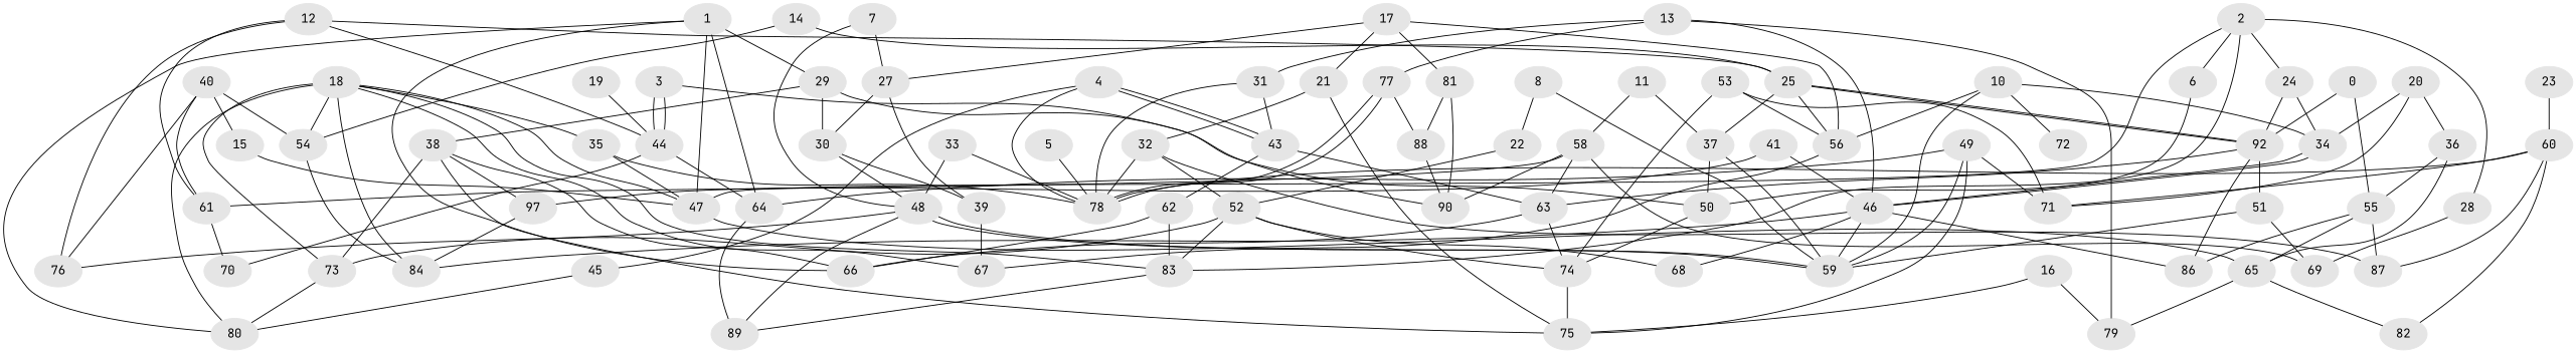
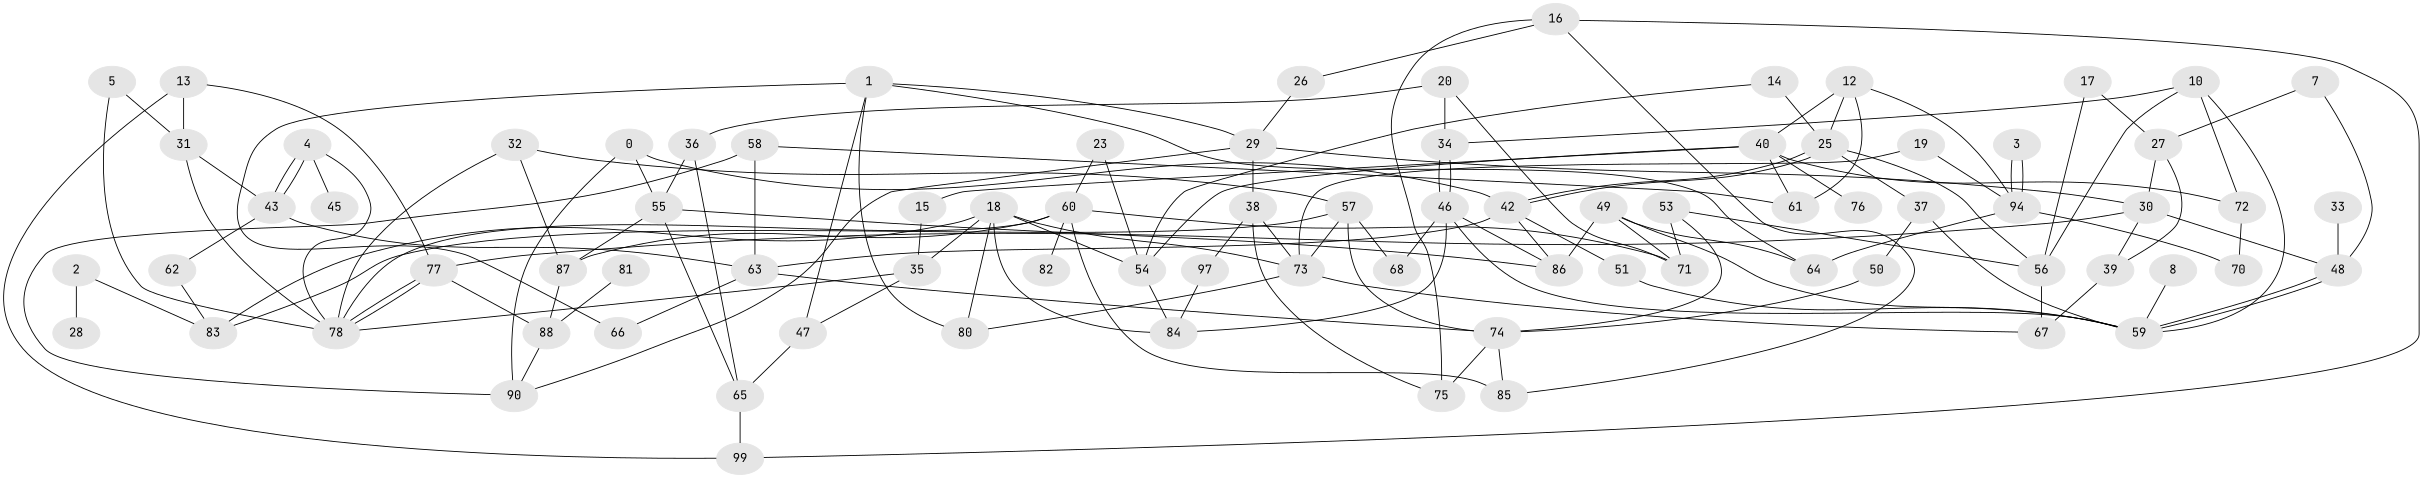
  graph {
    fontname="JetBrains Mono"
    node [color=gray90 fontname="JetBrains Mono" style=filled]
    edge [fontname="JetBrains Mono"]
    1
    29
    47
    64
    66
    80
    90
    30
    38
    65
-   89
    2
-   6
-   24
    28
    83
    50
-   42 [label=92]
+   42
    34
-   69
    3
-   44
+   44 [label=94]
    70
    74
    4
    43
    45
    78
    63
    62
    5
    31
    7
    27
    48
    39
    59
    76
    8
-   22
-   52
+   52 [label=57]
    n42 [label=0]
    55
    51
    86
    87
    10
    56
    72
    46
    67
-   11
    37
    58
    61
    12
    25
    15
    13
    77
-   79
+   79 [label=99]
    84
    68
    88
    14
    54
    16
+   26
    75
+   85
    17
-   21
    81
    32
    18
    35
    73
    19
    20
    36
    71
    23
    60
    82
    n85 [label=97]
    33
    40
-   41
    49
    53
    1 -- 29
    1 -- 47
    1 -- 64
    1 -- 66
    1 -- 80
    29 -- 90
    29 -- 30
    29 -- 38
    47 -- 65
-   64 -- 89
    30 -- 48
    30 -- 39
-   38 -- 66
+   30 -- 77
    38 -- 75
    38 -- 73
    38 -- n85
    65 -- 79
-   65 -- 82
-   2 -- 47
-   2 -- 6
-   2 -- 24
    2 -- 28
    2 -- 83
-   6 -- 50
-   24 -- 42
-   24 -- 34
-   28 -- 69
-   83 -- 89
    50 -- 74
    42 -- 63
    42 -- 51
    42 -- 86
    34 -- 46
    34 -- 46
-   3 -- 50
    3 -- 44
    3 -- 44
    44 -- 64
    44 -- 70
    74 -- 75
+   74 -- 85
    4 -- 43
    4 -- 43
    4 -- 45
    4 -- 78
    43 -- 63
    43 -- 62
-   45 -- 80
    63 -- 66
    63 -- 74
-   62 -- 66
    62 -- 83
    5 -- 78
+   5 -- 31
    31 -- 43
    31 -- 78
    7 -- 27
    7 -- 48
    27 -- 30
    27 -- 39
-   48 -- 89
    48 -- 59
    48 -- 59
-   48 -- 76
    39 -- 67
    8 -- 59
-   8 -- 22
-   22 -- 52
    52 -- 83
    52 -- 74
    52 -- 68
    52 -- 73
-   81 -- 90
+   n42 -- 90
    n42 -- 42
    n42 -- 55
    55 -- 65
    55 -- 86
    55 -- 87
-   51 -- 69
    51 -- 59
+   87 -- 88
    10 -- 34
    10 -- 59
    10 -- 56
    10 -- 72
    56 -- 67
    46 -- 59
    46 -- 86
    46 -- 84
    46 -- 68
-   11 -- 37
-   11 -- 58
    37 -- 50
    37 -- 59
    58 -- 90
-   58 -- 69
    58 -- 63
    58 -- 61
-   61 -- 70
+   72 -- 70
    12 -- 44
-   12 -- 76
+   12 -- 40
    12 -- 61
    12 -- 25
    25 -- 42
    25 -- 42
    25 -- 56
    25 -- 37
-   15 -- 47
+   15 -- 35
    13 -- 31
-   13 -- 46
    13 -- 77
    13 -- 79
    77 -- 78
    77 -- 78
    77 -- 88
    88 -- 90
    14 -- 25
    14 -- 54
    54 -- 84
    16 -- 79
+   16 -- 26
    16 -- 75
+   16 -- 85
+   26 -- 29
    17 -- 27
    17 -- 56
-   17 -- 21
-   17 -- 81
-   21 -- 75
-   21 -- 32
    81 -- 88
    32 -- 78
    32 -- 52
    32 -- 87
-   18 -- 47
    18 -- 80
    18 -- 83
-   18 -- 67
+   73 -- 67
    18 -- 84
    18 -- 54
    18 -- 35
    18 -- 73
    35 -- 47
    35 -- 78
    73 -- 80
    19 -- 44
+   19 -- 73
    20 -- 34
    20 -- 36
    20 -- 71
    36 -- 65
    36 -- 55
+   23 -- 54
    23 -- 60
    60 -- 78
    60 -- 87
+   60 -- 85
    60 -- 71
    60 -- 82
    n85 -- 84
-   33 -- 78
    33 -- 48
    40 -- 76
+   40 -- 72
    40 -- 61
    40 -- 15
    40 -- 54
-   41 -- 46
-   41 -- n85
    49 -- 64
    49 -- 59
-   49 -- 75
+   49 -- 86
    49 -- 71
    53 -- 74
    53 -- 56
    53 -- 71
  }
